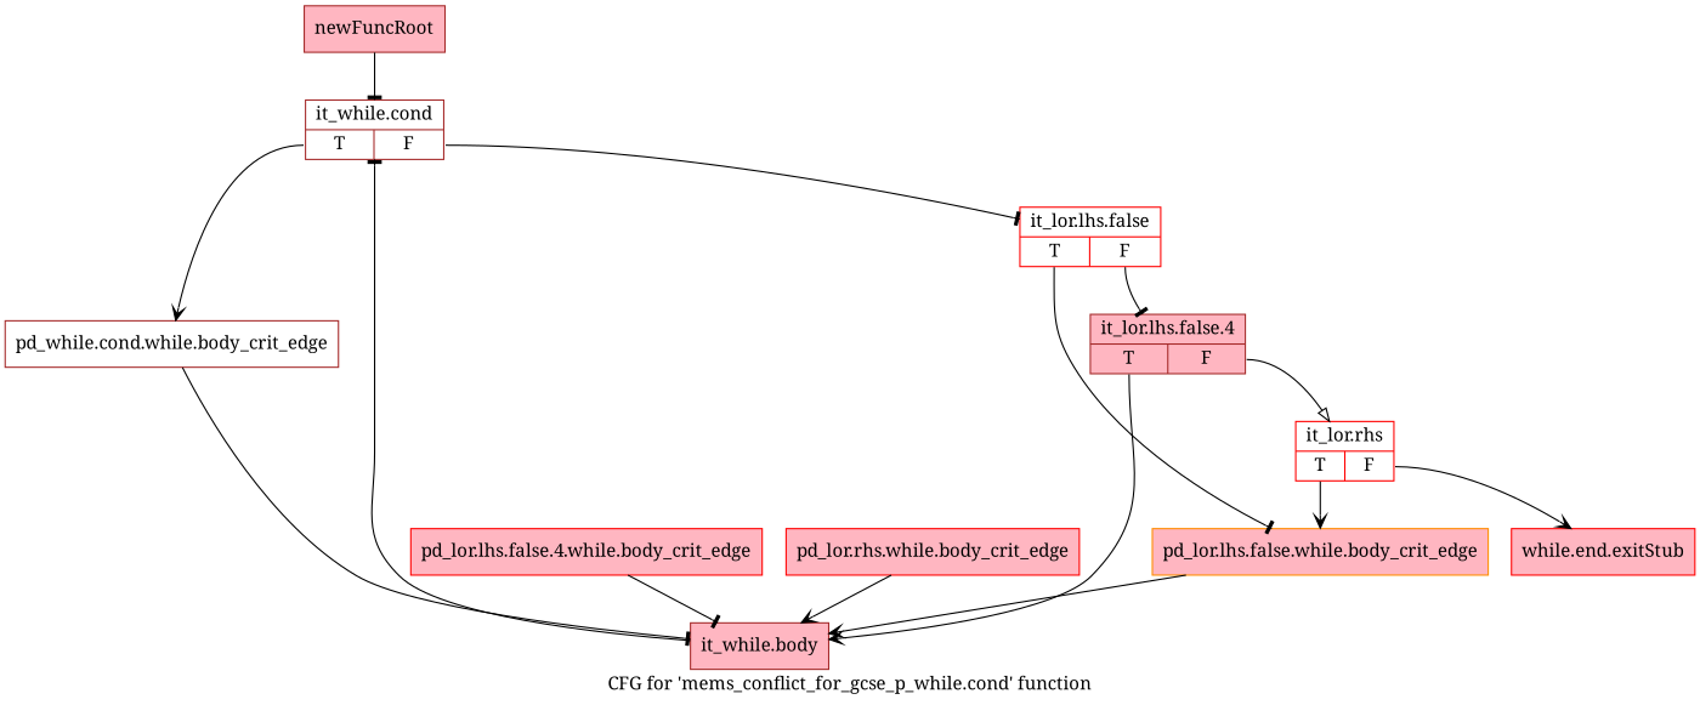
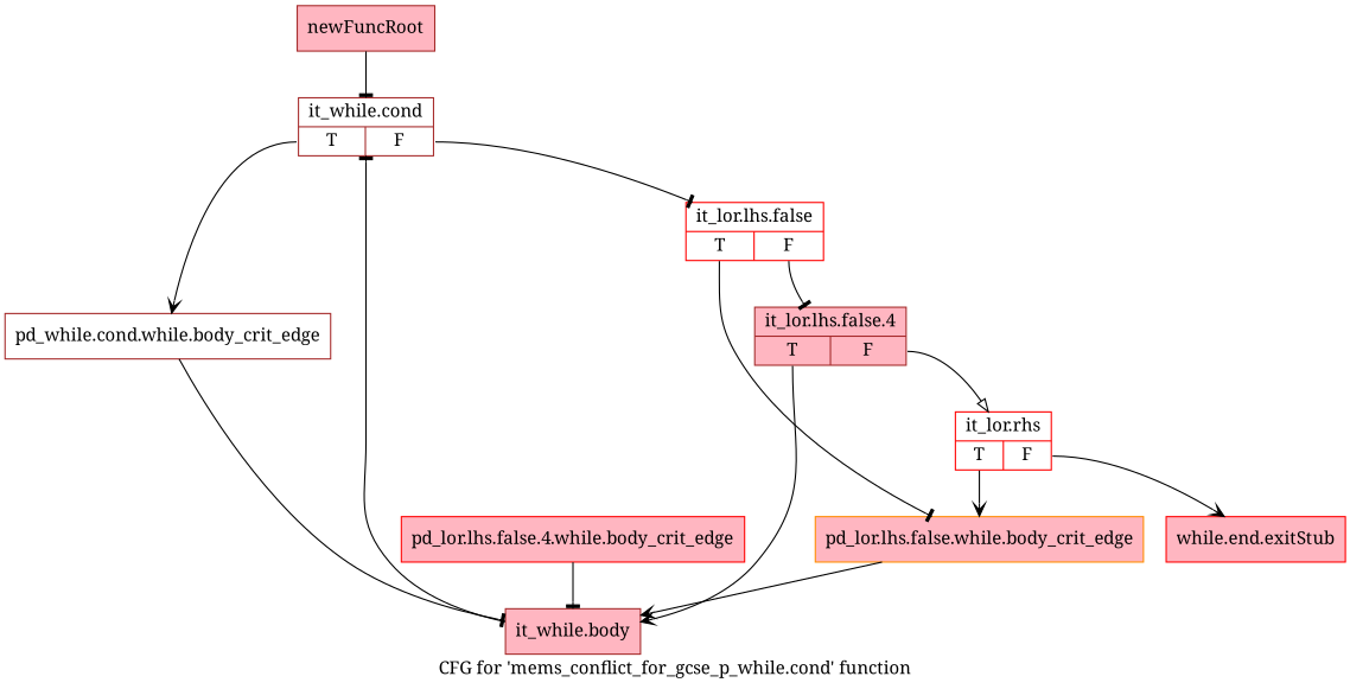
  digraph {
    fontname="Noto Serif"
    label="CFG for 'mems_conflict_for_gcse_p_while.cond' function"
    node [color=brown fillcolor=lightpink fontname="Noto Serif" shape=record style=filled]
    edge [arrowhead=tee fontname="Noto Serif"]
    n1 [label="{newFuncRoot}"]
    n2 [fillcolor=white label="{it_while.cond|{<s0>T|<s1>F}}"]
    n3 [fillcolor=white label="{pd_while.cond.while.body_crit_edge}"]
    n4 [color=red fillcolor=white label="{it_lor.lhs.false|{<s0>T|<s1>F}}"]
    n5 [label="{it_while.body}"]
    n6 [color=darkorange label="{pd_lor.lhs.false.while.body_crit_edge}"]
    n7 [label="{it_lor.lhs.false.4|{<s0>T|<s1>F}}"]
    n8 [color=red label="{while.end.exitStub}"]
    n9 [color=red fillcolor=white label="{it_lor.rhs|{<s0>T|<s1>F}}"]
    n10 [color=red label="{pd_lor.lhs.false.4.while.body_crit_edge}"]
-   n11 [color=red label="{pd_lor.rhs.while.body_crit_edge}"]
    n1 -> n2
    n2 -> n3 [arrowhead=vee tailport=s0]
    n2 -> n4 [tailport=s1]
    n3 -> n5
    n4 -> n6 [tailport=s0]
    n4 -> n7 [tailport=s1]
    n5 -> n2
    n6 -> n5 [arrowhead=vee]
    n7 -> n5 [arrowhead=vee tailport=s0]
    n7 -> n9 [arrowhead=onormal tailport=s1]
    n9 -> n6 [arrowhead=vee tailport=s0]
    n9 -> n8 [arrowhead=vee tailport=s1]
    n10 -> n5
-   n11 -> n5 [arrowhead=vee]
  }
